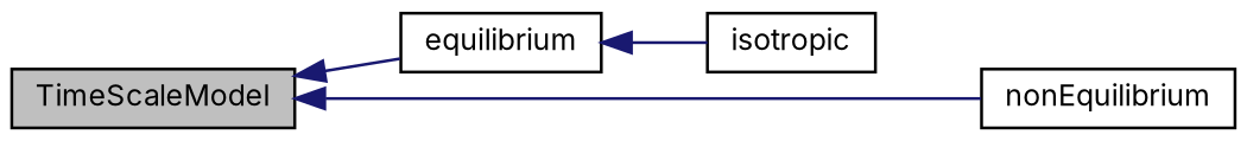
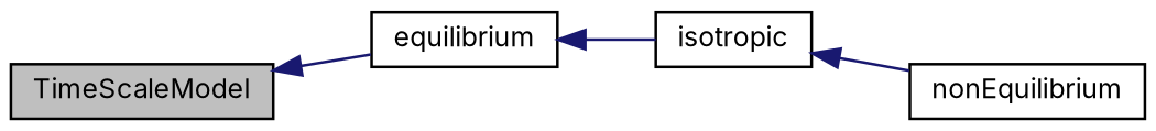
  digraph {
    fontname=Inter
    rankdir=LR
    node [color=black fontname=Inter fontsize=10 shape=record]
    edge [color=midnightblue dir=back fontname=Inter fontsize=10 labelfontname=FreeSans labelfontsize=10 style=solid]
    n1 [fillcolor=grey75 fontcolor=black height=0.2 label=TimeScaleModel style=filled width=0.4]
    n2 [height=0.2 label=equilibrium width=0.4]
    n3 [height=0.2 label=nonEquilibrium width=0.4]
    n4 [height=0.2 label=isotropic width=0.4]
    n1 -> n2
-   n1 -> n3
+   n4 -> n3
    n2 -> n4
  }
